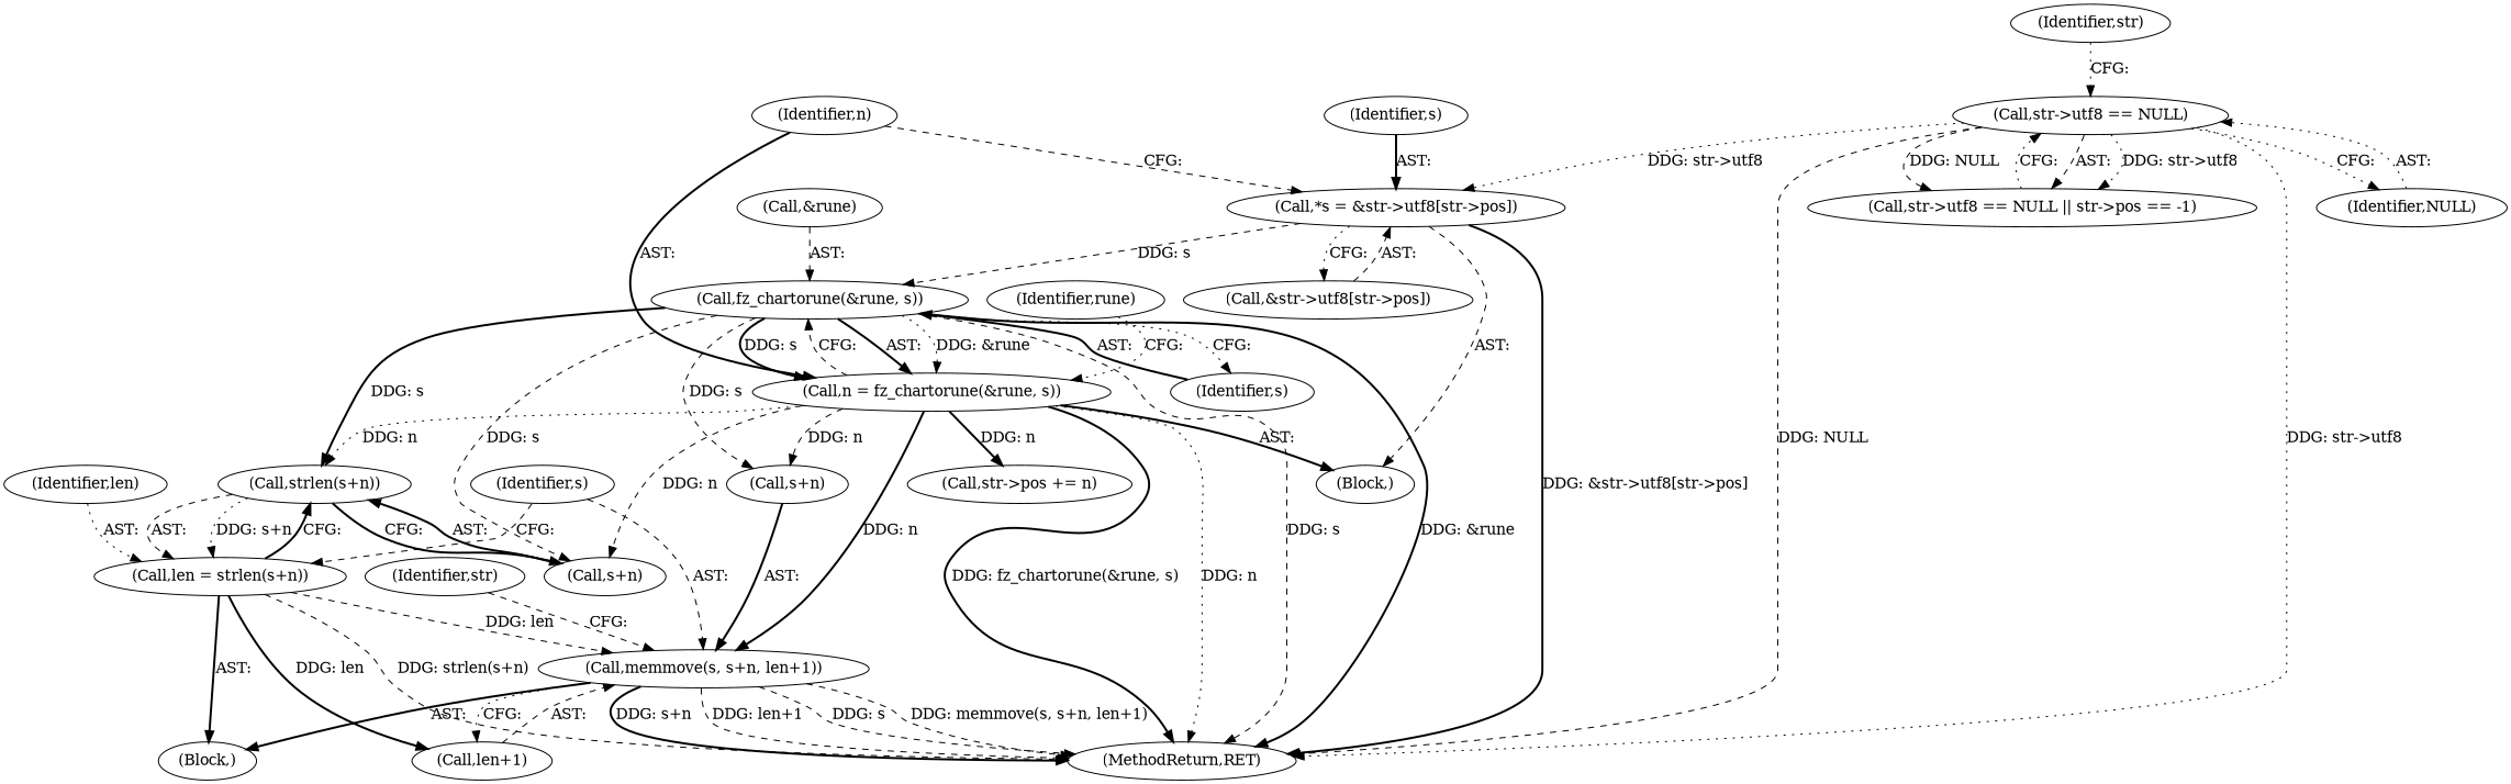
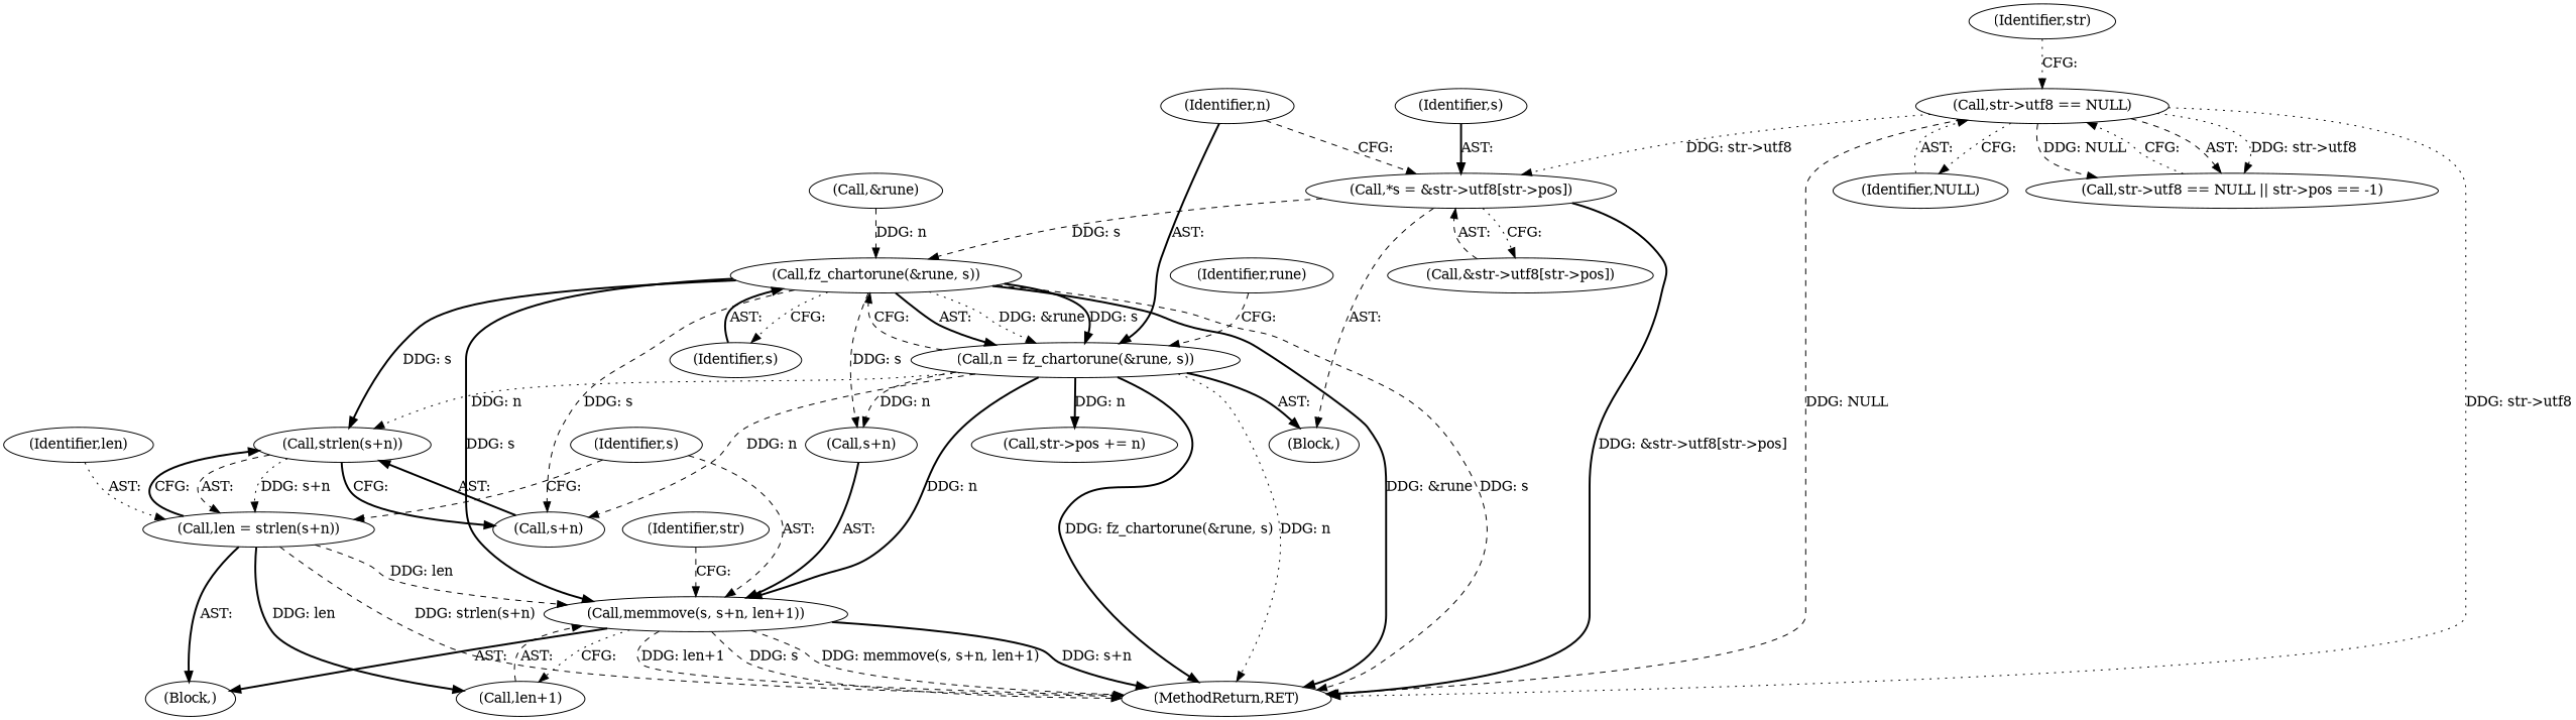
  digraph {
    edge [style=dashed]
    n1 [label="(Call,memmove(s, s+n, len+1))"]
    n2 [label="(MethodReturn,RET)"]
    n3 [label="(Block,)"]
    n4 [label="(Call,len+1)"]
    n5 [label="(Call,fz_chartorune(&rune, s))"]
    n6 [label="(Call,n = fz_chartorune(&rune, s))"]
    n7 [label="(Call,strlen(s+n))"]
    n8 [label="(Call,s+n)"]
    n9 [label="(Call,s+n)"]
    n10 [label="(Identifier,s)"]
    n11 [label="(Block,)"]
    n12 [label="(Call,str->pos += n)"]
    n13 [label="(Call,len = strlen(s+n))"]
    n14 [label="(Call,*s = &str->utf8[str->pos])"]
    n15 [label="(Call,&str->utf8[str->pos])"]
    n16 [label="(Call,str->utf8 == NULL)"]
    n17 [label="(Call,str->utf8 == NULL || str->pos == -1)"]
    n18 [label="(Identifier,NULL)"]
    n19 [label="(Identifier,n)"]
    n20 [label="(Identifier,rune)"]
    n21 [label="(Identifier,s)"]
    n22 [label="(Call,&rune)"]
    n23 [label="(Identifier,s)"]
    n24 [label="(Identifier,str)"]
    n25 [label="(Identifier,len)"]
    n26 [label="(Identifier,str)"]
    n1 -> n2 [label="DDG: s"]
    n1 -> n2 [label="DDG: memmove(s, s+n, len+1)"]
    n1 -> n2 [label="DDG: s+n" style=bold]
    n1 -> n2 [label="DDG: len+1"]
    n1 -> n3 [label="AST: " style=bold]
    n1 -> n4 [label="CFG: " style=dotted]
    n4 -> n1 [label="AST: "]
+   n5 -> n1 [label="DDG: s" style=bold]
    n5 -> n2 [label="DDG: &rune" style=bold]
    n5 -> n2 [label="DDG: s"]
    n5 -> n6 [label="AST: " style=bold]
    n5 -> n6 [label="DDG: &rune" style=dotted]
    n5 -> n6 [label="DDG: s" style=bold]
    n5 -> n7 [label="DDG: s" style=bold]
    n5 -> n8 [label="DDG: s"]
    n5 -> n9 [label="DDG: s"]
    n5 -> n10 [label="CFG: " style=dotted]
    n6 -> n1 [label="DDG: n" style=bold]
    n6 -> n2 [label="DDG: n" style=dotted]
    n6 -> n2 [label="DDG: fz_chartorune(&rune, s)" style=bold]
    n6 -> n5 [label="CFG: "]
    n6 -> n7 [label="DDG: n" style=dotted]
    n6 -> n8 [label="DDG: n"]
    n6 -> n9 [label="DDG: n"]
    n6 -> n11 [label="AST: " style=bold]
    n6 -> n12 [label="DDG: n" style=bold]
    n7 -> n9 [label="CFG: " style=bold]
    n7 -> n13 [label="AST: "]
    n7 -> n13 [label="DDG: s+n" style=dotted]
    n8 -> n1 [label="AST: " style=bold]
    n9 -> n7 [label="AST: " style=bold]
    n10 -> n5 [label="AST: " style=bold]
    n13 -> n1 [label="DDG: len"]
    n13 -> n2 [label="DDG: strlen(s+n)"]
    n13 -> n3 [label="AST: " style=bold]
    n13 -> n4 [label="DDG: len" style=bold]
    n13 -> n7 [label="CFG: " style=bold]
    n14 -> n2 [label="DDG: &str->utf8[str->pos]" style=bold]
    n14 -> n5 [label="DDG: s"]
    n14 -> n11 [label="AST: "]
    n14 -> n15 [label="CFG: " style=dotted]
    n15 -> n14 [label="AST: "]
    n16 -> n2 [label="DDG: NULL"]
    n16 -> n2 [label="DDG: str->utf8" style=dotted]
    n16 -> n14 [label="DDG: str->utf8" style=dotted]
    n16 -> n17 [label="AST: "]
    n16 -> n17 [label="DDG: str->utf8" style=dotted]
    n16 -> n17 [label="DDG: NULL"]
    n16 -> n18 [label="CFG: " style=dotted]
    n17 -> n16 [label="CFG: " style=dotted]
    n18 -> n16 [label="AST: " style=dotted]
    n19 -> n6 [label="AST: " style=bold]
    n19 -> n14 [label="CFG: "]
-   n20 -> n6 [label="CFG: " style=dotted]
+   n20 -> n6 [label="CFG: "]
    n21 -> n14 [label="AST: " style=bold]
-   n22 -> n5 [label="AST: "]
+   n22 -> n5 [label="DDG: n"]
    n23 -> n1 [label="AST: "]
    n23 -> n13 [label="CFG: "]
    n24 -> n16 [label="CFG: " style=dotted]
    n25 -> n13 [label="AST: " style=dotted]
    n26 -> n1 [label="CFG: "]
  }
